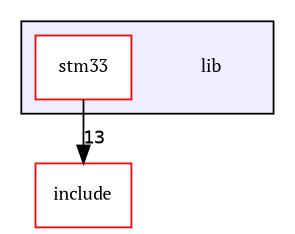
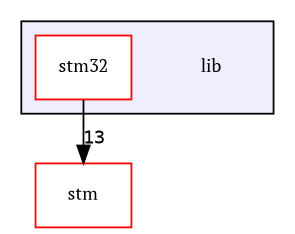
  digraph {
    compound=true
    fontname="PT Serif"
    node [fontname="PT Serif" fontsize=10 shape=box color=red fillcolor=white style=filled]
    n1 [label=lib shape=plaintext color="" fillcolor="" style=""]
-   n2 [label=stm33]
-   n3 [label=include]
+   n2 [label=stm32]
+   n3 [label=stm]
    subgraph cluster_1 {
      bgcolor="#eeeeff"
      pencolor=black
      n1
      n2
    }
    n2 -> n3 [headlabel=13 labeldistance=1.5 labelfontname=Helvetica labelfontsize=10 fontname="PT Serif"]
  }
